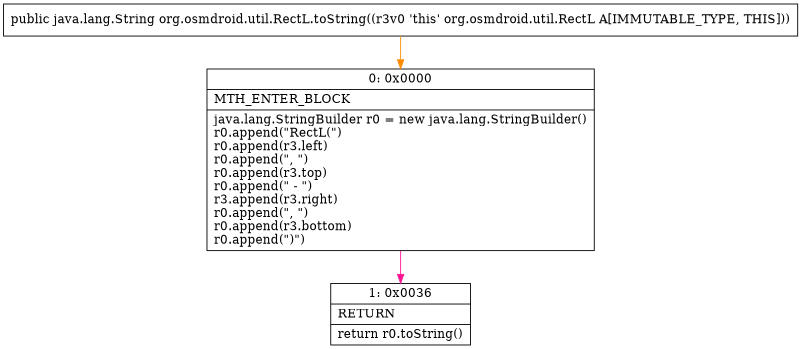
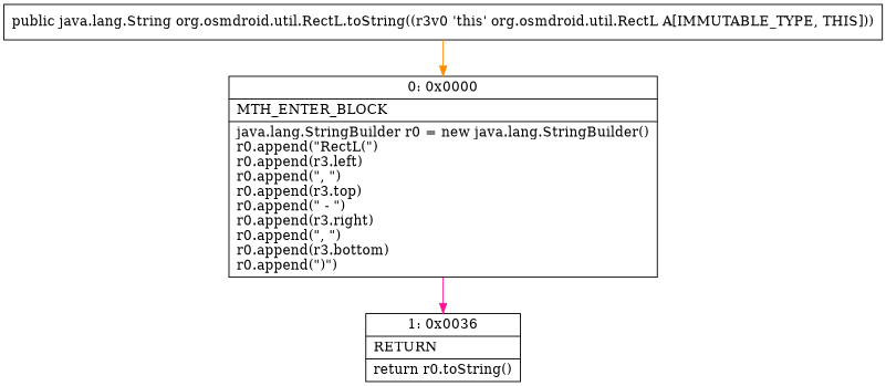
  digraph {
    node [shape=record]
-   n1 [label="{0\:\ 0x0000|MTH_ENTER_BLOCK\l|java.lang.StringBuilder r0 = new java.lang.StringBuilder()\lr0.append(\"RectL(\")\lr0.append(r3.left)\lr0.append(\", \")\lr0.append(r3.top)\lr0.append(\" \- \")\lr3.append(r3.right)\lr0.append(\", \")\lr0.append(r3.bottom)\lr0.append(\")\")\l}"]
+   n1 [label="{0\:\ 0x0000|MTH_ENTER_BLOCK\l|java.lang.StringBuilder r0 = new java.lang.StringBuilder()\lr0.append(\"RectL(\")\lr0.append(r3.left)\lr0.append(\", \")\lr0.append(r3.top)\lr0.append(\" \- \")\lr0.append(r3.right)\lr0.append(\", \")\lr0.append(r3.bottom)\lr0.append(\")\")\l}"]
    n2 [label="{1\:\ 0x0036|RETURN\l|return r0.toString()\l}"]
    n3 [label="{public java.lang.String org.osmdroid.util.RectL.toString((r3v0 'this' org.osmdroid.util.RectL A[IMMUTABLE_TYPE, THIS])) }"]
    n1 -> n2 [color=deeppink]
    n3 -> n1 [color=darkorange]
  }
